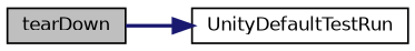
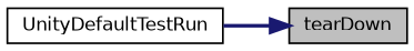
  digraph {
    rankdir=RL
    node [color=black fontname=Helvetica fontsize=10 shape=record style=filled]
    n1 [fillcolor=grey75 fontcolor=black height=0.2 label=tearDown width=0.4]
    n2 [fillcolor=white height=0.2 label=UnityDefaultTestRun width=0.4]
-   n2 -> n1 [color=midnightblue dir=back fontname=Helvetica fontsize=10 labelfontname=Helvetica labelfontsize=10 style=bold]
+   n1 -> n2 [color=midnightblue dir=back fontname=Helvetica fontsize=10 labelfontname=Helvetica labelfontsize=10 style=bold]
  }
